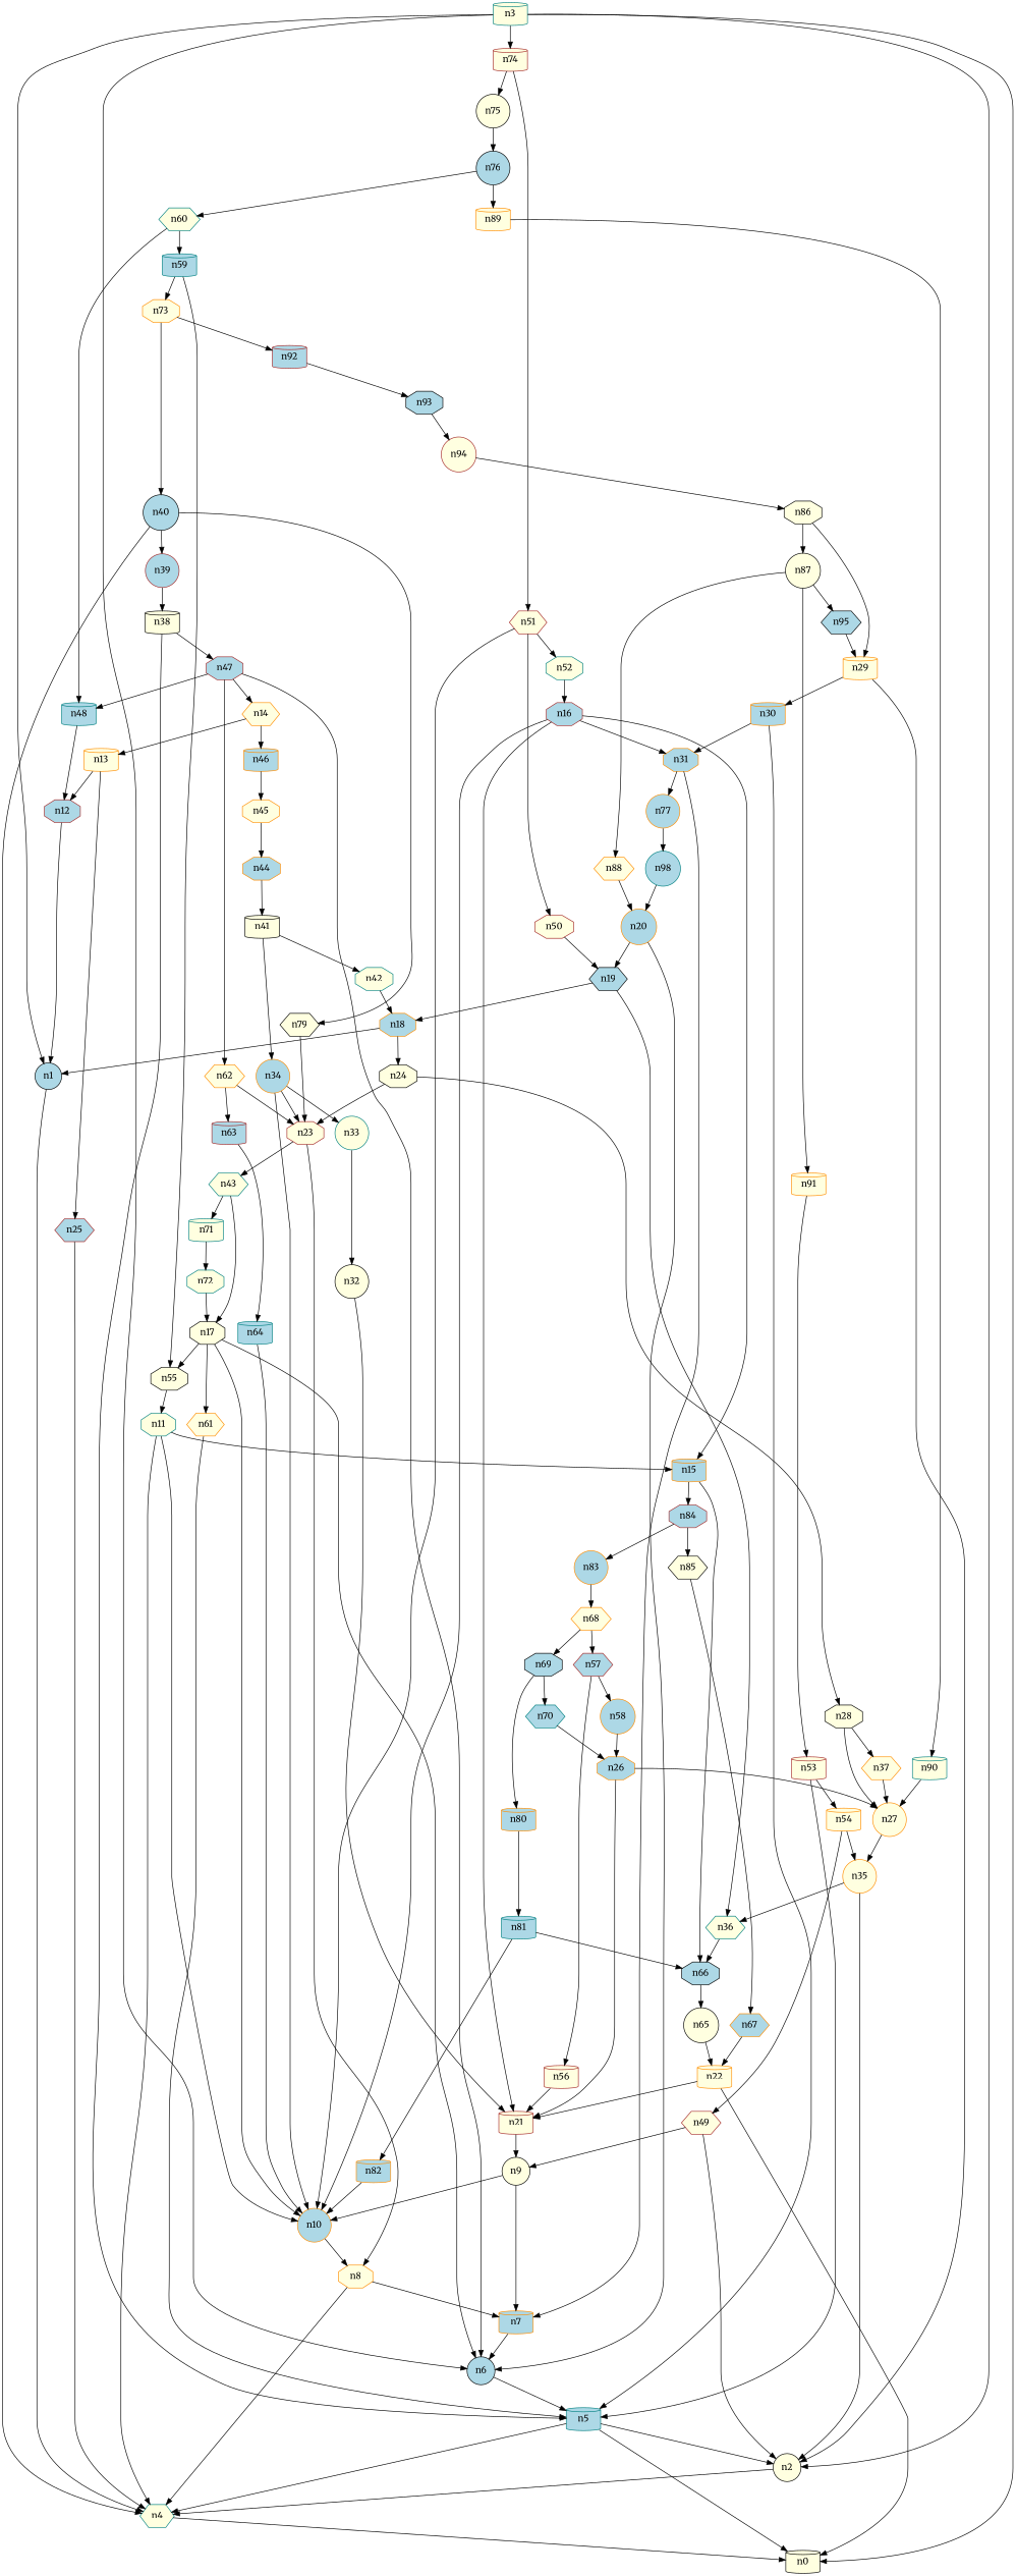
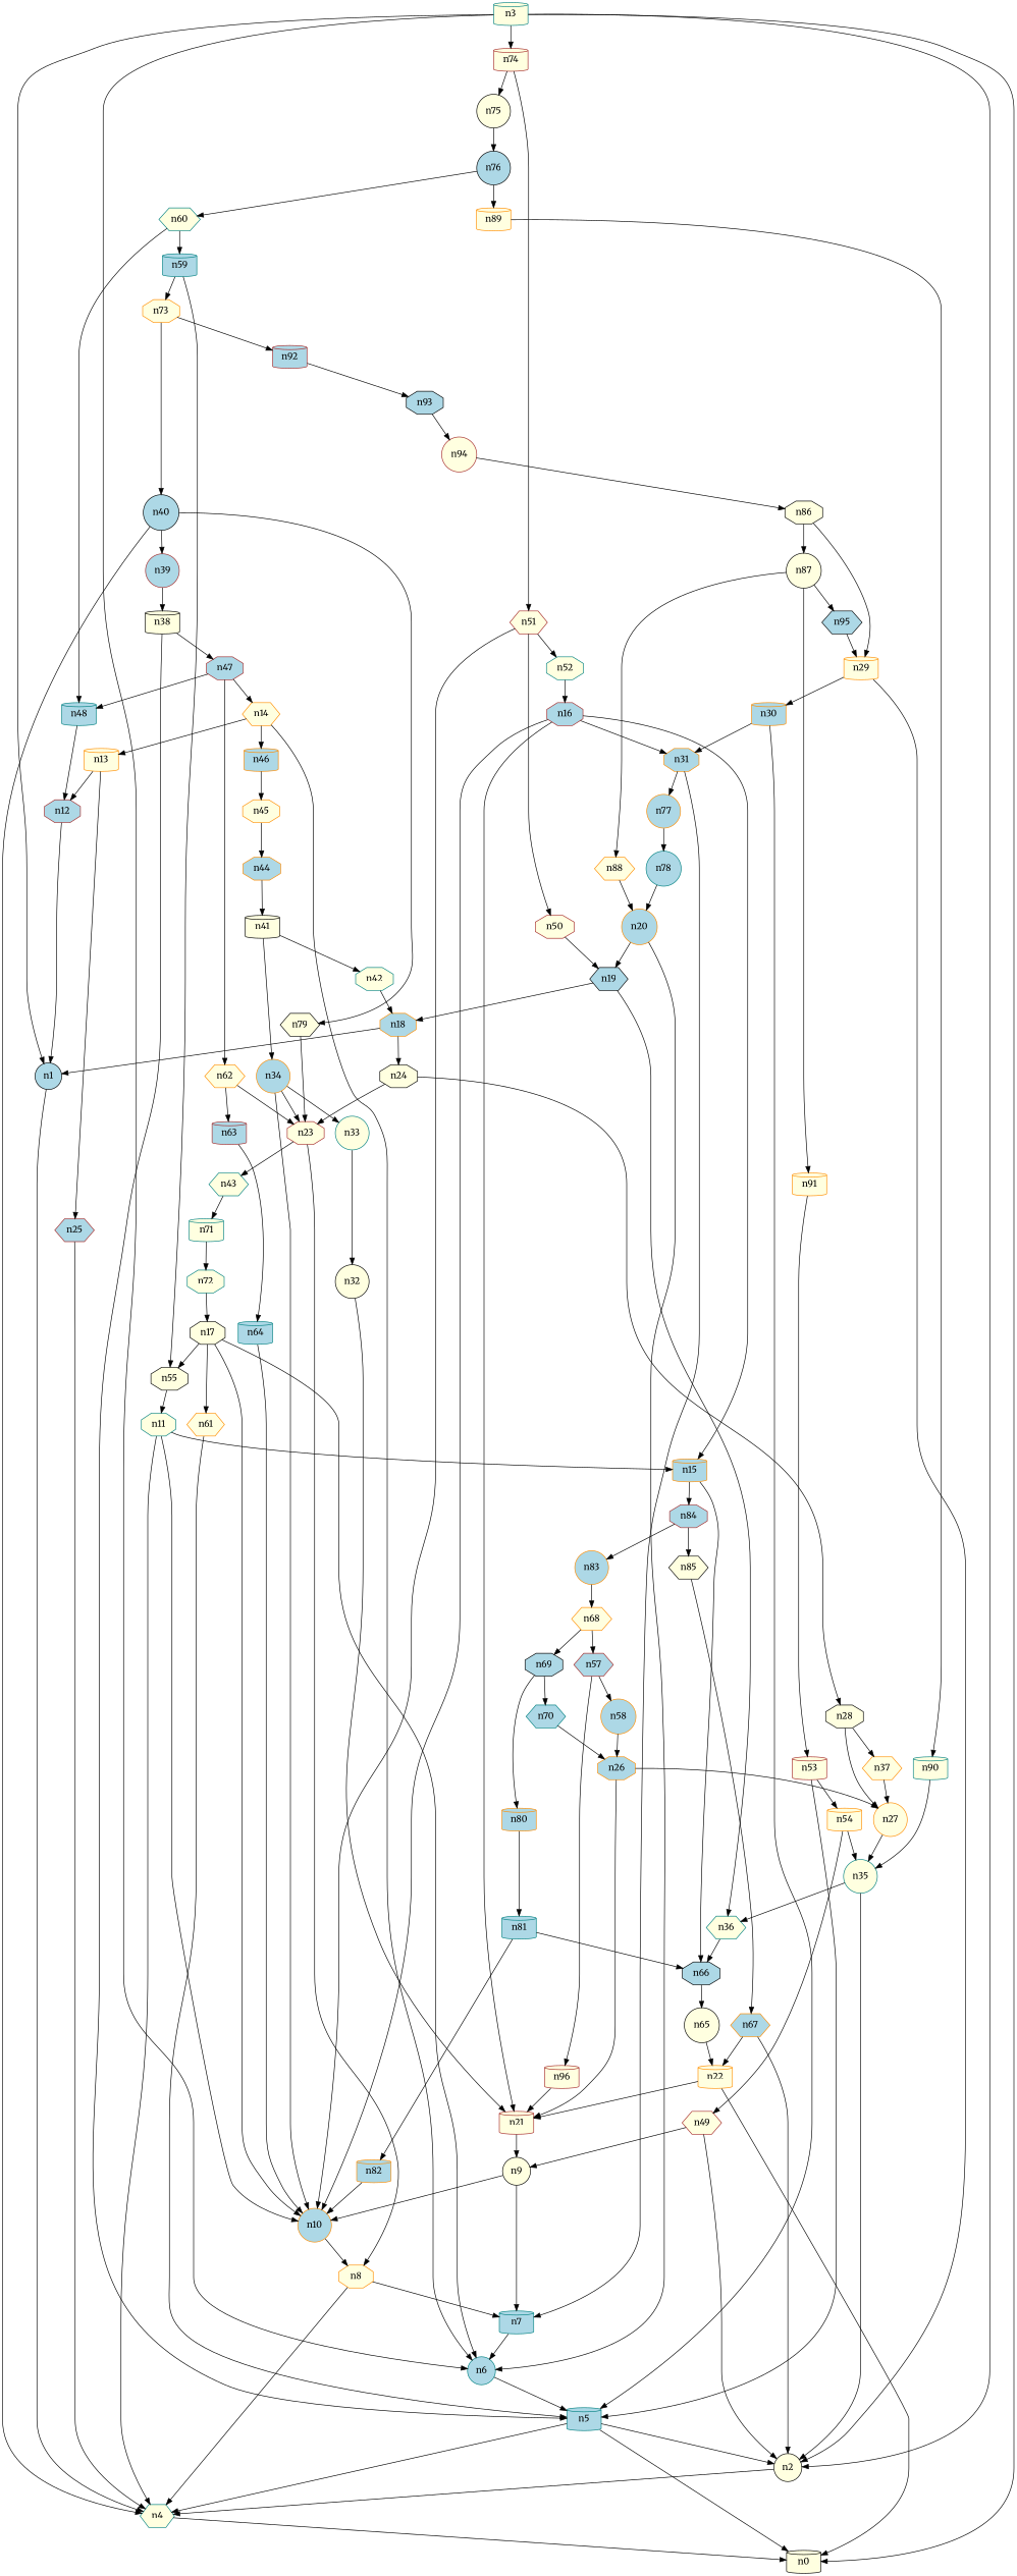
  digraph {
    fontname=Merriweather
    node [color=darkorange fillcolor=lightyellow fontname=Merriweather shape=cylinder style=filled]
    edge [fontname=Merriweather]
    n1 [color=black fillcolor=lightblue shape=circle]
    n4 [color=teal shape=hexagon]
    n0 [color=black]
    n2 [color=black shape=circle]
    n3 [color=teal]
-   n6 [color=black fillcolor=lightblue shape=circle]
+   n6 [color=teal fillcolor=lightblue shape=circle]
    n74 [color=brown]
    n5 [color=teal fillcolor=lightblue]
    n51 [color=brown shape=hexagon]
    n75 [color=black shape=circle]
    n10 [fillcolor=lightblue shape=circle]
    n50 [color=brown shape=octagon]
    n52 [color=teal shape=octagon]
    n76 [color=black fillcolor=lightblue shape=circle]
-   n7 [fillcolor=lightblue]
+   n7 [color=teal fillcolor=lightblue]
    n8 [shape=octagon]
    n9 [color=black shape=circle]
    n11 [color=teal shape=octagon]
    n15 [fillcolor=lightblue]
    n66 [color=black fillcolor=lightblue shape=octagon]
    n84 [color=brown fillcolor=lightblue shape=octagon]
    n65 [color=black shape=circle]
    n83 [fillcolor=lightblue shape=circle]
    n85 [color=black shape=hexagon]
    n12 [color=brown fillcolor=lightblue shape=octagon]
    n13
    n25 [color=brown fillcolor=lightblue shape=hexagon]
    n14 [shape=hexagon]
    n46 [fillcolor=lightblue]
    n45 [shape=octagon]
    n44 [fillcolor=lightblue shape=octagon]
    n22
    n68 [shape=hexagon]
    n67 [fillcolor=lightblue shape=hexagon]
    n16 [color=brown fillcolor=lightblue shape=octagon]
    n21 [color=brown]
    n31 [fillcolor=lightblue shape=octagon]
    n77 [fillcolor=lightblue shape=circle]
-   n78 [color=teal fillcolor=lightblue shape=circle label=n98]
+   n78 [color=teal fillcolor=lightblue shape=circle]
    n17 [color=black shape=octagon]
    n55 [color=black shape=octagon]
    n61 [shape=hexagon]
    n18 [fillcolor=lightblue shape=octagon]
    n24 [color=black shape=octagon]
    n23 [color=brown shape=octagon]
    n28 [color=black shape=octagon]
    n43 [color=teal shape=hexagon]
    n27 [shape=circle]
    n37 [shape=hexagon]
    n19 [color=black fillcolor=lightblue shape=hexagon]
    n36 [color=teal shape=hexagon]
    n20 [fillcolor=lightblue shape=circle]
    n71 [color=teal]
    n72 [color=teal shape=octagon]
-   n35 [shape=circle]
+   n35 [color=teal shape=circle]
    n26 [fillcolor=lightblue shape=octagon]
    n29
    n30 [fillcolor=lightblue]
    n32 [color=black shape=circle]
    n33 [color=teal shape=circle]
    n34 [fillcolor=lightblue shape=circle]
    n38 [color=black]
    n47 [color=brown fillcolor=lightblue shape=octagon]
    n48 [color=teal fillcolor=lightblue]
    n62 [shape=hexagon]
    n63 [color=brown fillcolor=lightblue]
    n39 [color=brown fillcolor=lightblue shape=circle]
    n40 [color=black fillcolor=lightblue shape=circle]
    n79 [color=black shape=hexagon]
    n41 [color=black]
    n42 [color=teal shape=octagon]
    n64 [color=teal fillcolor=lightblue]
    n49 [color=brown shape=hexagon]
    n53 [color=brown]
    n54
-   n56 [color=brown]
+   n56 [color=brown label=n96]
    n57 [color=brown fillcolor=lightblue shape=hexagon]
    n58 [fillcolor=lightblue shape=circle]
    n59 [color=teal fillcolor=lightblue]
    n73 [shape=octagon]
    n92 [color=brown fillcolor=lightblue]
    n93 [color=black fillcolor=lightblue shape=octagon]
    n60 [color=teal shape=hexagon]
    n69 [color=black fillcolor=lightblue shape=octagon]
    n70 [color=teal fillcolor=lightblue shape=hexagon]
    n80 [fillcolor=lightblue]
    n81 [color=teal fillcolor=lightblue]
    n82 [fillcolor=lightblue]
    n94 [color=brown shape=circle]
    n89
    n90 [color=teal]
    n86 [color=black shape=octagon]
    n87 [color=black shape=circle]
    n88 [shape=hexagon]
    n91
    n95 [color=black fillcolor=lightblue shape=hexagon]
    n1 -> n4
    n4 -> n0
    n2 -> n4
    n3 -> n1
    n3 -> n0
    n3 -> n2
    n3 -> n6
    n3 -> n74
    n6 -> n5
    n74 -> n51
    n74 -> n75
    n5 -> n4
    n5 -> n0
    n5 -> n2
    n51 -> n10
    n51 -> n50
    n51 -> n52
    n75 -> n76
    n10 -> n8
    n50 -> n19
    n52 -> n16
    n76 -> n60
    n76 -> n89
    n7 -> n6
    n8 -> n4
    n8 -> n7
    n9 -> n10
    n9 -> n7
    n11 -> n4
    n11 -> n10
    n11 -> n15
    n15 -> n66
    n15 -> n84
    n66 -> n65
    n84 -> n83
    n84 -> n85
    n65 -> n22
    n83 -> n68
    n85 -> n67
    n12 -> n1
    n13 -> n12
    n13 -> n25
    n25 -> n4
-   n47 -> n6
+   n14 -> n6
    n14 -> n13
    n14 -> n46
    n46 -> n45
    n45 -> n44
    n44 -> n41
    n22 -> n0
    n22 -> n21
    n68 -> n57
    n68 -> n69
+   n67 -> n2
    n67 -> n22
    n16 -> n10
    n16 -> n15
    n16 -> n21
    n16 -> n31
    n21 -> n9
    n31 -> n7
    n31 -> n77
    n77 -> n78
    n78 -> n20
    n17 -> n6
    n17 -> n10
    n17 -> n55
    n17 -> n61
    n55 -> n11
    n61 -> n5
    n18 -> n1
    n18 -> n24
    n24 -> n23
    n24 -> n28
    n23 -> n8
    n23 -> n43
    n28 -> n27
    n28 -> n37
-   n43 -> n17
    n43 -> n71
    n27 -> n35
    n37 -> n27
    n19 -> n18
    n19 -> n36
    n36 -> n66
    n20 -> n6
    n20 -> n19
    n71 -> n72
    n72 -> n17
    n35 -> n2
    n35 -> n36
    n26 -> n21
    n26 -> n27
    n29 -> n2
    n29 -> n30
    n30 -> n5
    n30 -> n31
    n32 -> n21
    n33 -> n32
    n34 -> n10
    n34 -> n23
    n34 -> n33
    n38 -> n5
    n38 -> n47
    n47 -> n14
    n47 -> n48
    n47 -> n62
    n48 -> n12
    n62 -> n23
    n62 -> n63
    n63 -> n64
    n39 -> n38
    n40 -> n4
    n40 -> n39
    n40 -> n79
    n79 -> n23
    n41 -> n34
    n41 -> n42
    n42 -> n18
    n64 -> n10
    n49 -> n2
    n49 -> n9
    n53 -> n5
    n53 -> n54
    n54 -> n35
    n54 -> n49
    n56 -> n21
    n57 -> n56
    n57 -> n58
    n58 -> n26
    n59 -> n55
    n59 -> n73
    n73 -> n40
    n73 -> n92
    n92 -> n93
    n93 -> n94
    n60 -> n48
    n60 -> n59
    n69 -> n70
    n69 -> n80
    n70 -> n26
    n80 -> n81
    n81 -> n66
    n81 -> n82
    n82 -> n10
    n94 -> n86
    n89 -> n90
-   n90 -> n27
+   n90 -> n35
    n86 -> n29
    n86 -> n87
    n87 -> n88
    n87 -> n91
    n87 -> n95
    n88 -> n20
    n91 -> n53
    n95 -> n29
  }
